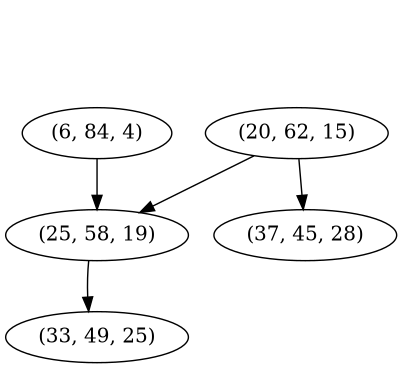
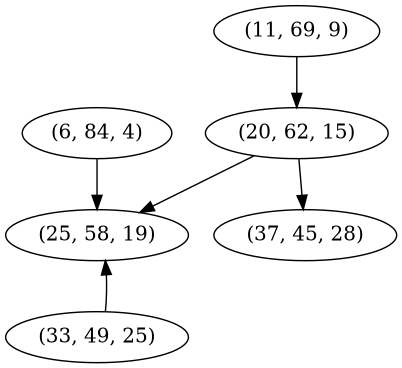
  digraph {
    "(6, 84, 4)"
    "(25, 58, 19)"
+   "(11, 69, 9)"
    "(20, 62, 15)"
    "(37, 45, 28)"
    "(33, 49, 25)"
    "(6, 84, 4)" -> "(25, 58, 19)"
-   "(25, 58, 19)" -> "(33, 49, 25)"
+   "(33, 49, 25)" -> "(25, 58, 19)"
+   "(11, 69, 9)" -> "(20, 62, 15)"
    "(20, 62, 15)" -> "(25, 58, 19)"
    "(20, 62, 15)" -> "(37, 45, 28)"
  }
